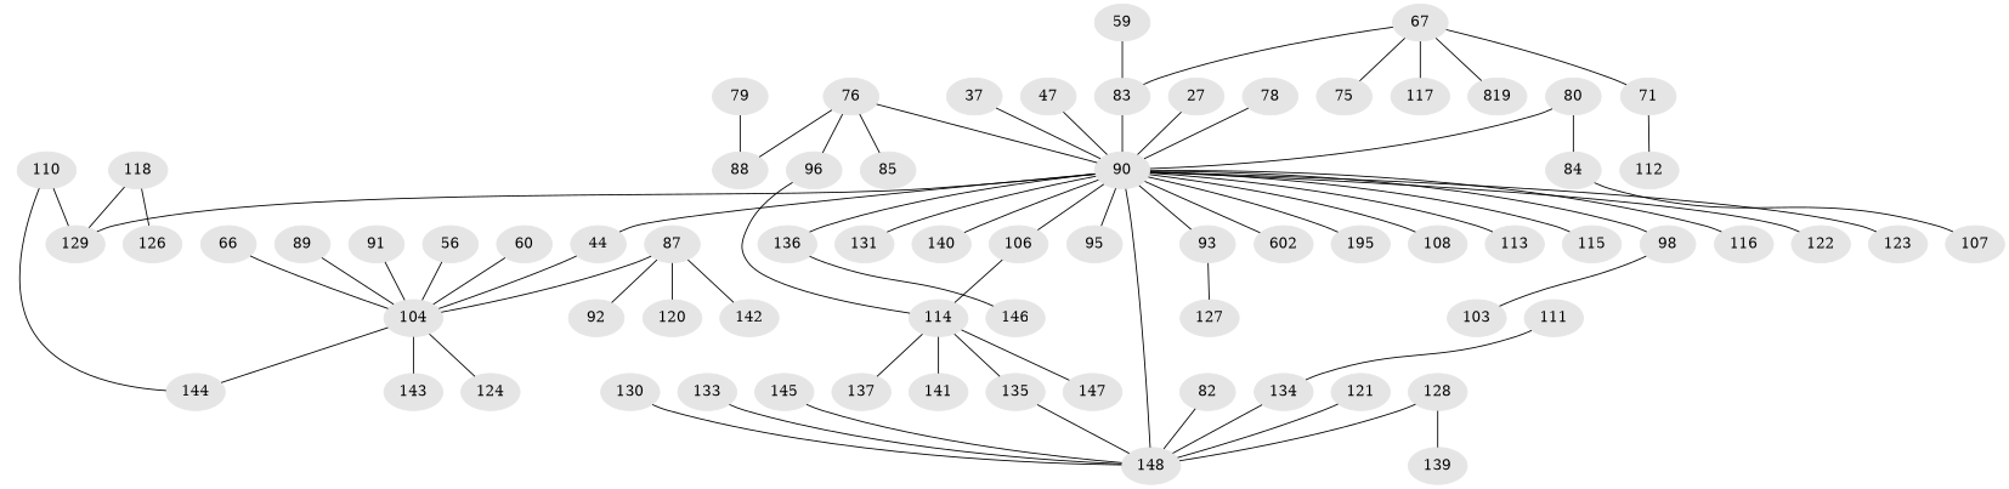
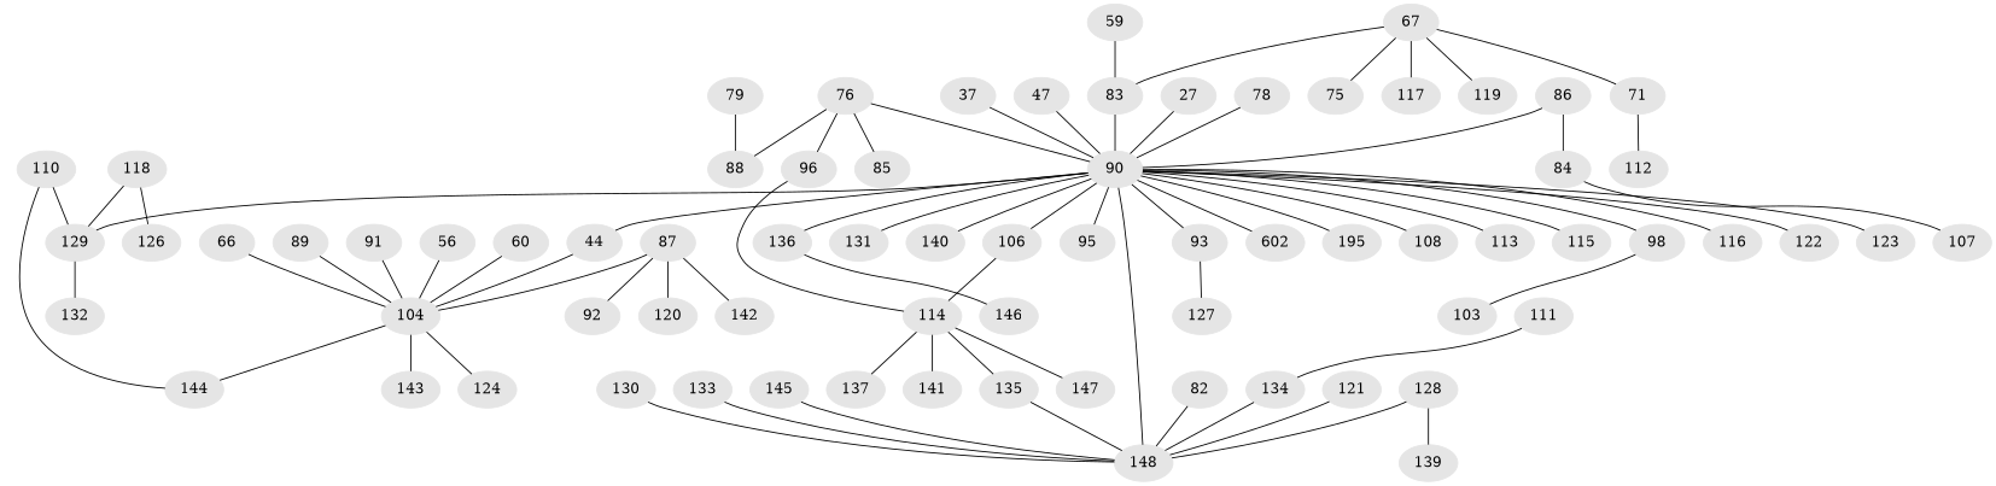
  graph {
    node [color=gray90 style=filled]
    90 [super="+55+50+77"]
    44
    148 [super="+100+109"]
    93
    95
    98 [super="+65"]
    n7 [label=602]
    n8 [label=195]
    106 [super="+54"]
    108
    113
    115 [super="+29+86+101"]
    116
    122
    123 [super="+38"]
    129 [super="+64"]
    131
    136
    140
    27
    37
    104 [super="+33+41+73"]
    124
    143 [super="+138"]
    144 [super="+32+40+68"]
    47
    56
    83 [super="+57+69"]
    59
    60
    66
    67 [super="+31"]
    71
    75
    117
-   119 [label=819]
+   119
    112
    76 [super="+48+62"]
    85
    88 [super="+70"]
    96
    114 [super="+39+42+52+74"]
    78
    79
-   80
+   80 [label=86]
    84
    107
    82
    87 [super="+49+53"]
    92
    120
    142
    89
    127
    103
+   132
    146
    91
    135
    137
    141
    147
    110
    111
    134
    118 [super="+81"]
    126
    121
    128 [super="+97"]
    139
    130
    133
    145
    90 -- 44 [weight=3]
    90 -- 148 [weight=2]
    90 -- 93
    90 -- 95
    90 -- 98
    90 -- n7
    90 -- n8
    90 -- 106 [weight=4]
    90 -- 108
    90 -- 113
    90 -- 115
    90 -- 116
    90 -- 122
    90 -- 123
    90 -- 129
    90 -- 131
    90 -- 136
    90 -- 140
    44 -- 104
    93 -- 127
    98 -- 103
    106 -- 114
+   129 -- 132
    136 -- 146
    27 -- 90
    37 -- 90
    104 -- 124
    104 -- 143 [weight=2]
    104 -- 144
    47 -- 90
    56 -- 104
    83 -- 90 [weight=3]
    59 -- 83
    60 -- 104
    66 -- 104
    67 -- 83
    67 -- 71
    67 -- 75
    67 -- 117
    67 -- 119
    71 -- 112
    76 -- 90
    76 -- 85
    76 -- 88
    76 -- 96
    96 -- 114
    114 -- 135
    114 -- 137
    114 -- 141
    114 -- 147
    78 -- 90
    79 -- 88
    80 -- 90
    80 -- 84
    84 -- 107
    82 -- 148
    87 -- 104
    87 -- 92
    87 -- 120
    87 -- 142
    89 -- 104
    91 -- 104
    135 -- 148
    110 -- 129
    110 -- 144
    111 -- 134
    134 -- 148
    118 -- 129
    118 -- 126
    121 -- 148
    128 -- 148
    128 -- 139
    130 -- 148
    133 -- 148
    145 -- 148
  }
